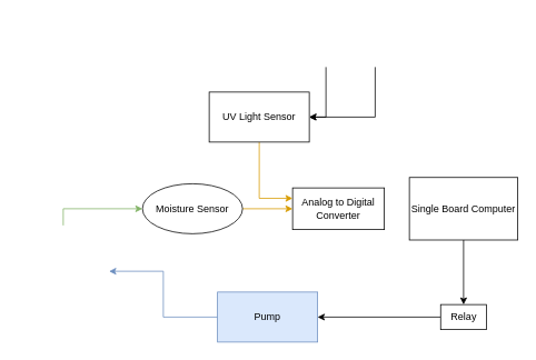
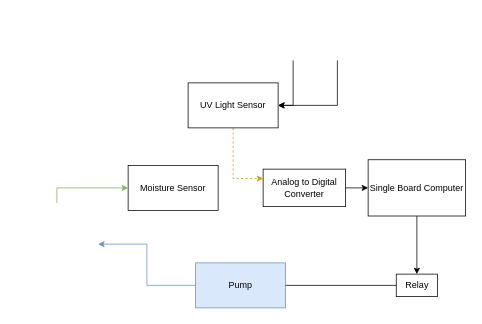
  <mxCell id="0" />
  <mxCell id="1" parent="0" />
+ <mxCell id="2" style="edgeStyle=orthogonalEdgeStyle;rounded=0;orthogonalLoop=1;jettySize=auto;html=1;exitX=1;exitY=0.5;exitDx=0;exitDy=0;entryX=0;entryY=0.5;entryDx=0;entryDy=0;" edge="1" parent="1" source="3" target="19"><mxGeometry relative="1" as="geometry" /></mxCell>
  <mxCell id="3" value="Analog to Digital Converter" style="rounded=0;whiteSpace=wrap;html=1;" vertex="1" parent="1"><mxGeometry x="350" y="225" width="110" height="50" as="geometry" /></mxCell>
- <mxCell id="4" style="edgeStyle=orthogonalEdgeStyle;rounded=0;orthogonalLoop=1;jettySize=auto;html=1;exitX=1;exitY=0.5;exitDx=0;exitDy=0;entryX=0;entryY=0.5;entryDx=0;entryDy=0;fillColor=#ffe6cc;strokeColor=#d79b00;" edge="1" parent="1" source="5" target="3"><mxGeometry relative="1" as="geometry" /></mxCell>
- <mxCell id="5" value="Moisture Sensor" style="ellipse;whiteSpace=wrap;html=1;" vertex="1" parent="1"><mxGeometry x="170" y="220" width="120" height="60" as="geometry" /></mxCell>
- <mxCell id="6" style="edgeStyle=orthogonalEdgeStyle;rounded=0;orthogonalLoop=1;jettySize=auto;html=1;exitX=0.5;exitY=1;exitDx=0;exitDy=0;entryX=0;entryY=0.25;entryDx=0;entryDy=0;fillColor=#ffe6cc;strokeColor=#d79b00;" edge="1" parent="1" source="7" target="3"><mxGeometry relative="1" as="geometry" /></mxCell>
+ <mxCell id="5" value="Moisture Sensor" style="rounded=0;whiteSpace=wrap;html=1;" vertex="1" parent="1"><mxGeometry x="170" y="220" width="120" height="60" as="geometry" /></mxCell>
+ <mxCell id="6" style="edgeStyle=orthogonalEdgeStyle;rounded=0;orthogonalLoop=1;jettySize=auto;html=1;exitX=0.5;exitY=1;exitDx=0;exitDy=0;entryX=0;entryY=0.25;entryDx=0;entryDy=0;fillColor=#ffe6cc;strokeColor=#d79b00;dashed=1;" edge="1" parent="1" source="7" target="3"><mxGeometry relative="1" as="geometry" /></mxCell>
  <mxCell id="7" value="UV Light Sensor" style="rounded=0;whiteSpace=wrap;html=1;" vertex="1" parent="1"><mxGeometry x="250" y="110" width="120" height="60" as="geometry" /></mxCell>
  <mxCell id="8" style="edgeStyle=orthogonalEdgeStyle;rounded=0;orthogonalLoop=1;jettySize=auto;html=1;exitX=0;exitY=0.5;exitDx=0;exitDy=0;fillColor=#dae8fc;strokeColor=#6c8ebf;" edge="1" parent="1" source="9" target="13"><mxGeometry relative="1" as="geometry" /></mxCell>
  <mxCell id="9" value="Pump" style="rounded=0;whiteSpace=wrap;html=1;fillColor=#dae8fc;strokeColor=#6c8ebf;" vertex="1" parent="1"><mxGeometry x="260" y="350" width="120" height="60" as="geometry" /></mxCell>
- <mxCell id="10" style="edgeStyle=orthogonalEdgeStyle;rounded=0;orthogonalLoop=1;jettySize=auto;html=1;exitX=0;exitY=0.5;exitDx=0;exitDy=0;" edge="1" parent="1" source="11" target="9"><mxGeometry relative="1" as="geometry" /></mxCell>
+ <mxCell id="10" style="edgeStyle=orthogonalEdgeStyle;rounded=0;orthogonalLoop=1;jettySize=auto;html=1;exitX=0;exitY=0.5;exitDx=0;exitDy=0;endArrow=none;" edge="1" parent="1" source="11" target="9"><mxGeometry relative="1" as="geometry" /></mxCell>
  <mxCell id="11" value="Relay" style="rounded=0;whiteSpace=wrap;html=1;" vertex="1" parent="1"><mxGeometry x="527.5" y="365" width="55" height="30" as="geometry" /></mxCell>
  <mxCell id="12" style="edgeStyle=orthogonalEdgeStyle;rounded=0;orthogonalLoop=1;jettySize=auto;html=1;exitX=0.5;exitY=0;exitDx=0;exitDy=0;entryX=0;entryY=0.5;entryDx=0;entryDy=0;fillColor=#d5e8d4;strokeColor=#82b366;" edge="1" parent="1" source="13" target="5"><mxGeometry relative="1" as="geometry" /></mxCell>
  <mxCell id="13" value="" style="shape=image;html=1;verticalAlign=top;verticalLabelPosition=bottom;labelBackgroundColor=#ffffff;imageAspect=0;aspect=fixed;image=https://cdn1.iconfinder.com/data/icons/icons-for-a-site-1/64/advantage_eco_friendly-128.png" vertex="1" parent="1"><mxGeometry x="20" y="270" width="110" height="110" as="geometry" /></mxCell>
  <mxCell id="14" style="edgeStyle=orthogonalEdgeStyle;rounded=0;orthogonalLoop=1;jettySize=auto;html=1;exitX=0.5;exitY=1;exitDx=0;exitDy=0;entryX=1;entryY=0.5;entryDx=0;entryDy=0;" edge="1" parent="1" source="15" target="7"><mxGeometry relative="1" as="geometry" /></mxCell>
  <mxCell id="15" value="" style="shape=image;html=1;verticalAlign=top;verticalLabelPosition=bottom;labelBackgroundColor=#ffffff;imageAspect=0;aspect=fixed;image=https://cdn2.iconfinder.com/data/icons/freecns-cumulus/32/519842-54_Sun-128.png" vertex="1" parent="1"><mxGeometry x="420" y="22" width="58" height="58" as="geometry" /></mxCell>
  <mxCell id="16" style="edgeStyle=orthogonalEdgeStyle;rounded=0;orthogonalLoop=1;jettySize=auto;html=1;exitX=0.5;exitY=1;exitDx=0;exitDy=0;entryX=1;entryY=0.5;entryDx=0;entryDy=0;" edge="1" parent="1" source="17" target="7"><mxGeometry relative="1" as="geometry" /></mxCell>
  <mxCell id="17" value="" style="shape=image;html=1;verticalAlign=top;verticalLabelPosition=bottom;labelBackgroundColor=#ffffff;imageAspect=0;aspect=fixed;image=https://cdn0.iconfinder.com/data/icons/colourful-education/250/bulb-128.png" vertex="1" parent="1"><mxGeometry x="360" width="60" height="60" as="geometry" y="20" /></mxCell>
  <mxCell id="18" style="edgeStyle=orthogonalEdgeStyle;rounded=0;orthogonalLoop=1;jettySize=auto;html=1;exitX=0.5;exitY=1;exitDx=0;exitDy=0;entryX=0.5;entryY=0;entryDx=0;entryDy=0;" edge="1" parent="1" source="19" target="11"><mxGeometry relative="1" as="geometry" /></mxCell>
  <mxCell id="19" value="Single Board Computer" style="rounded=0;whiteSpace=wrap;html=1;" vertex="1" parent="1"><mxGeometry x="490" y="212.5" width="130" height="75" as="geometry" /></mxCell>
